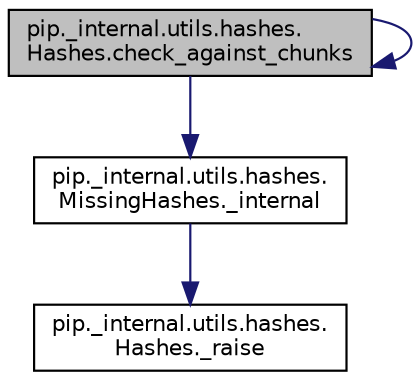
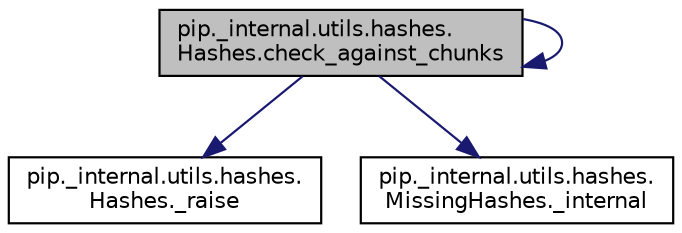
  digraph {
    rankdir=TB
    node [color=black fillcolor=white fontname=Helvetica fontsize=10 shape=record style=filled]
    edge [color=midnightblue fontname=Helvetica fontsize=10 labelfontname=Helvetica labelfontsize=10 style=solid]
    n1 [fillcolor=grey75 fontcolor=black height=0.2 label="pip._internal.utils.hashes.\lHashes.check_against_chunks" width=0.4]
    n2 [height=0.2 label="pip._internal.utils.hashes.\lHashes._raise" width=0.4]
    n3 [height=0.2 label="pip._internal.utils.hashes.\lMissingHashes._internal" width=0.4]
    n1 -> n1
-   n3 -> n2
+   n1 -> n2
    n1 -> n3
  }
